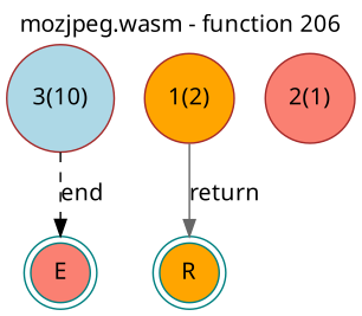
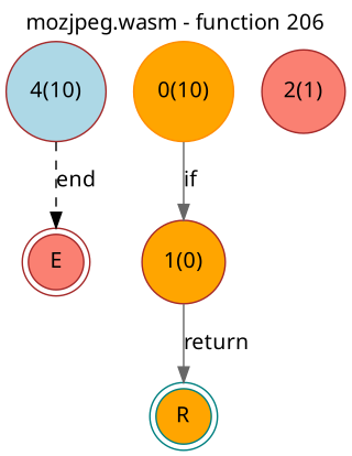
  digraph {
    fontname="Noto Sans"
    label="mozjpeg.wasm - function 206"
    labelfontcolor=black
    labelfontname=Helvetica
    labelfontsize=16
    labelloc=t
    node [color=brown fillcolor=orange fontname="Noto Sans" shape=circle style=filled fontcolor=black]
    edge [color=gray40 fontname="Noto Sans" style=solid]
-   E [color=teal fillcolor=salmon shape=doublecircle fontcolor=""]
+   E [fillcolor=salmon shape=doublecircle fontcolor=""]
    R [color=teal shape=doublecircle fontcolor=""]
-   n4 [label="1(2)"]
-   n5 [fillcolor=lightblue label="3(10)"]
+   n3 [color=darkorange label="0(10)"]
+   n4 [label="1(0)"]
+   n5 [fillcolor=lightblue label="4(10)"]
    n6 [fillcolor=salmon label="2(1)"]
+   n3 -> n4 [label=if]
    n4 -> R [label=return]
    n5 -> E [color=black label=end style=dashed]
  }
